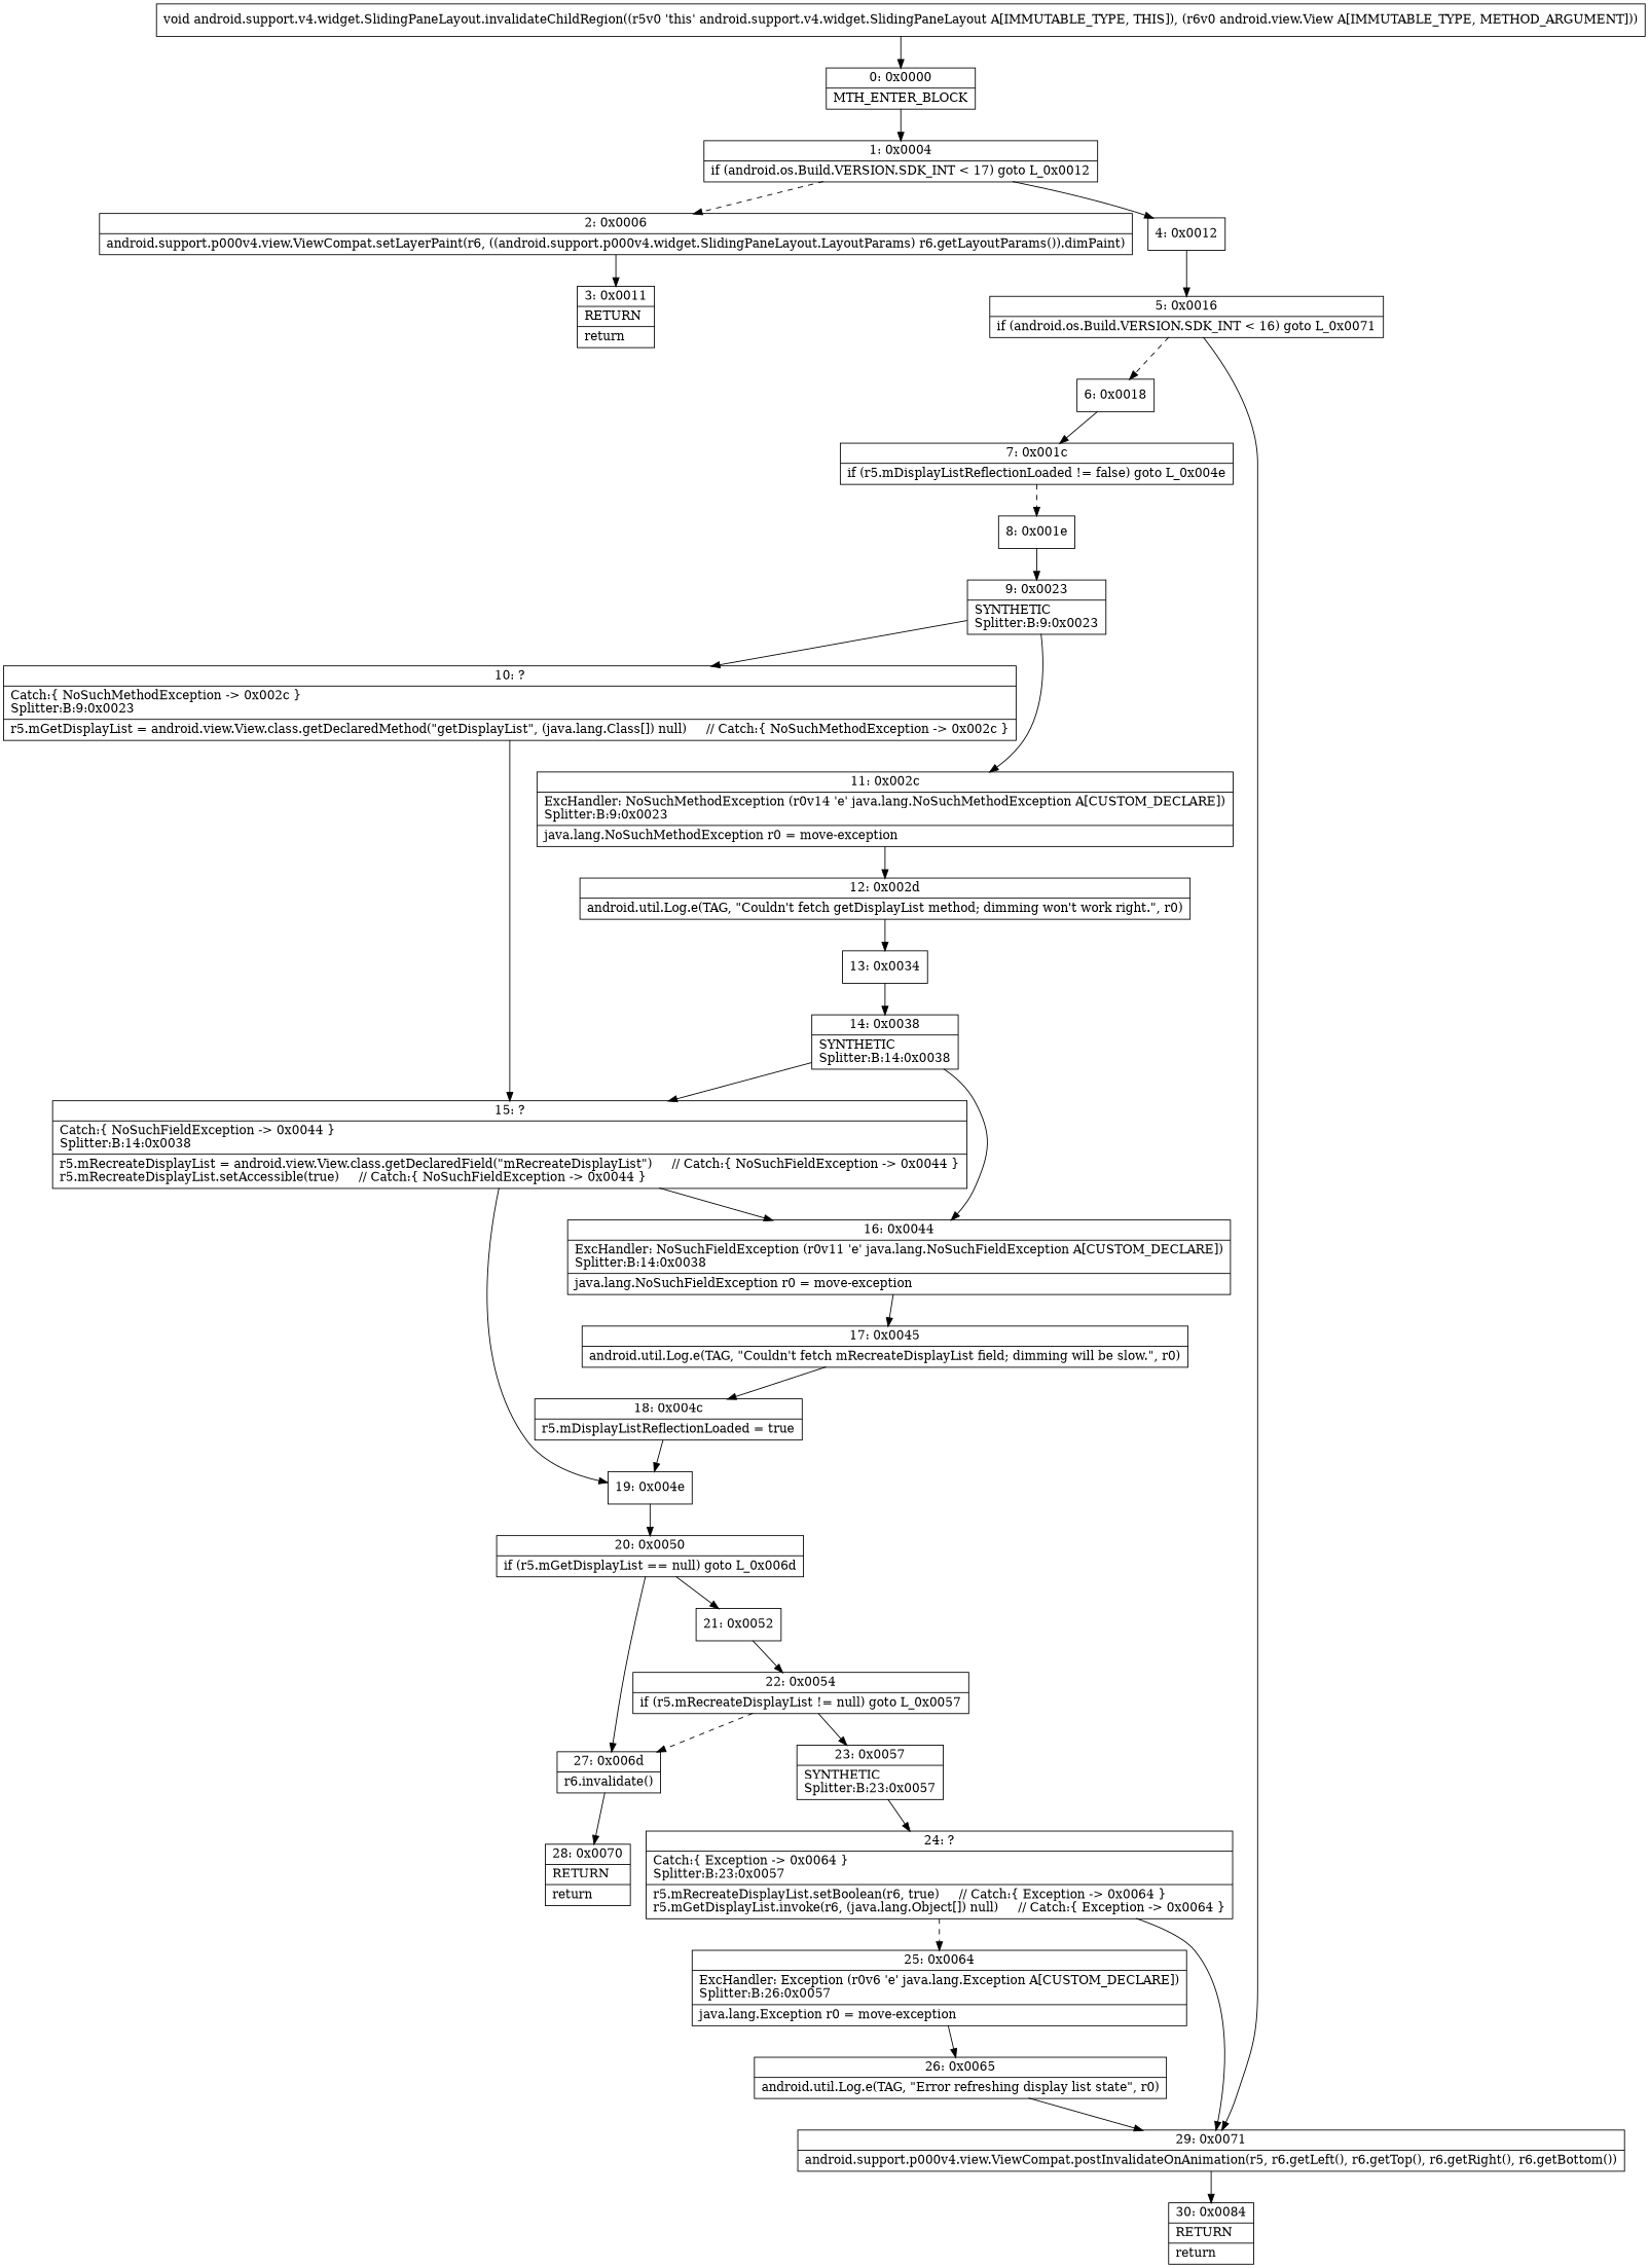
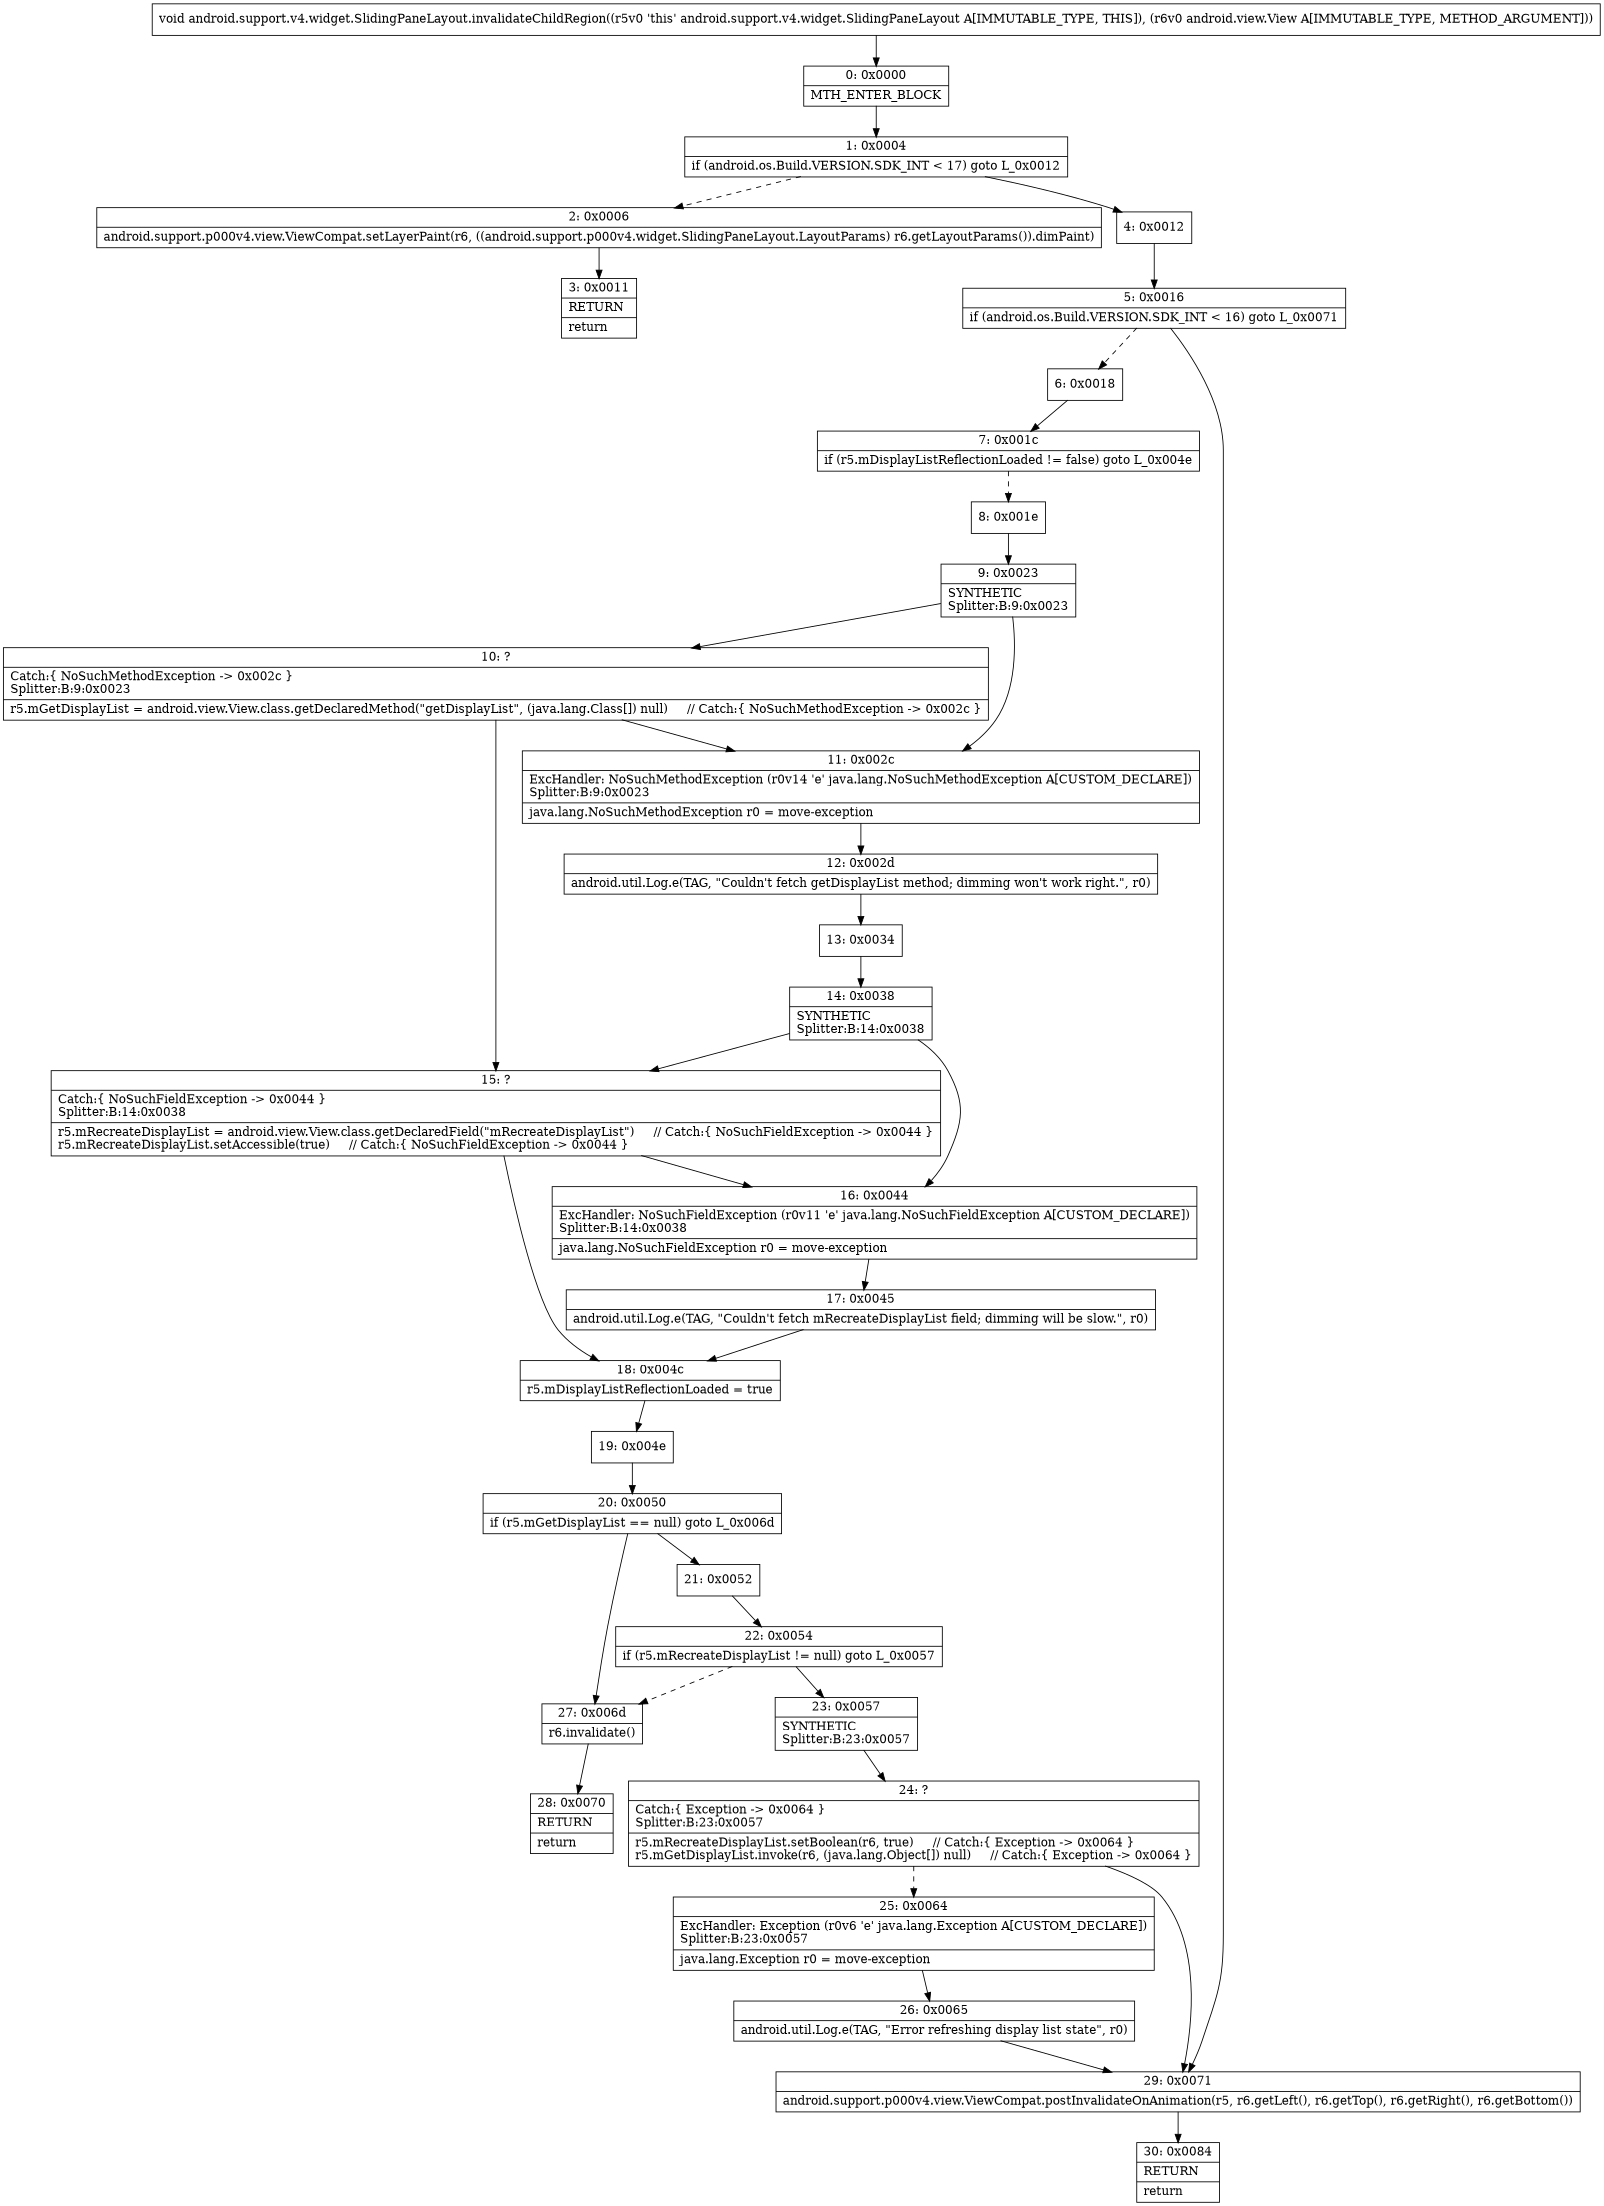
  digraph {
    node [shape=record]
    n1 [label="{0\:\ 0x0000|MTH_ENTER_BLOCK\l}"]
    n2 [label="{1\:\ 0x0004|if (android.os.Build.VERSION.SDK_INT \< 17) goto L_0x0012\l}"]
    n3 [label="{2\:\ 0x0006|android.support.p000v4.view.ViewCompat.setLayerPaint(r6, ((android.support.p000v4.widget.SlidingPaneLayout.LayoutParams) r6.getLayoutParams()).dimPaint)\l}"]
    n4 [label="{4\:\ 0x0012}"]
    n5 [label="{3\:\ 0x0011|RETURN\l|return\l}"]
    n6 [label="{5\:\ 0x0016|if (android.os.Build.VERSION.SDK_INT \< 16) goto L_0x0071\l}"]
    n7 [label="{6\:\ 0x0018}"]
    n8 [label="{29\:\ 0x0071|android.support.p000v4.view.ViewCompat.postInvalidateOnAnimation(r5, r6.getLeft(), r6.getTop(), r6.getRight(), r6.getBottom())\l}"]
    n9 [label="{7\:\ 0x001c|if (r5.mDisplayListReflectionLoaded != false) goto L_0x004e\l}"]
    n10 [label="{30\:\ 0x0084|RETURN\l|return\l}"]
    n11 [label="{8\:\ 0x001e}"]
    n12 [label="{9\:\ 0x0023|SYNTHETIC\lSplitter:B:9:0x0023\l}"]
    n13 [label="{19\:\ 0x004e}"]
    n14 [label="{20\:\ 0x0050|if (r5.mGetDisplayList == null) goto L_0x006d\l}"]
    n15 [label="{10\:\ ?|Catch:\{ NoSuchMethodException \-\> 0x002c \}\lSplitter:B:9:0x0023\l|r5.mGetDisplayList = android.view.View.class.getDeclaredMethod(\"getDisplayList\", (java.lang.Class[]) null)     \/\/ Catch:\{ NoSuchMethodException \-\> 0x002c \}\l}"]
    n16 [label="{11\:\ 0x002c|ExcHandler: NoSuchMethodException (r0v14 'e' java.lang.NoSuchMethodException A[CUSTOM_DECLARE])\lSplitter:B:9:0x0023\l|java.lang.NoSuchMethodException r0 = move\-exception\l}"]
    n17 [label="{15\:\ ?|Catch:\{ NoSuchFieldException \-\> 0x0044 \}\lSplitter:B:14:0x0038\l|r5.mRecreateDisplayList = android.view.View.class.getDeclaredField(\"mRecreateDisplayList\")     \/\/ Catch:\{ NoSuchFieldException \-\> 0x0044 \}\lr5.mRecreateDisplayList.setAccessible(true)     \/\/ Catch:\{ NoSuchFieldException \-\> 0x0044 \}\l}"]
    n18 [label="{12\:\ 0x002d|android.util.Log.e(TAG, \"Couldn't fetch getDisplayList method; dimming won't work right.\", r0)\l}"]
    n19 [label="{13\:\ 0x0034}"]
    n20 [label="{14\:\ 0x0038|SYNTHETIC\lSplitter:B:14:0x0038\l}"]
    n21 [label="{16\:\ 0x0044|ExcHandler: NoSuchFieldException (r0v11 'e' java.lang.NoSuchFieldException A[CUSTOM_DECLARE])\lSplitter:B:14:0x0038\l|java.lang.NoSuchFieldException r0 = move\-exception\l}"]
    n22 [label="{18\:\ 0x004c|r5.mDisplayListReflectionLoaded = true\l}"]
    n23 [label="{17\:\ 0x0045|android.util.Log.e(TAG, \"Couldn't fetch mRecreateDisplayList field; dimming will be slow.\", r0)\l}"]
    n24 [label="{21\:\ 0x0052}"]
    n25 [label="{27\:\ 0x006d|r6.invalidate()\l}"]
    n26 [label="{22\:\ 0x0054|if (r5.mRecreateDisplayList != null) goto L_0x0057\l}"]
    n27 [label="{28\:\ 0x0070|RETURN\l|return\l}"]
    n28 [label="{23\:\ 0x0057|SYNTHETIC\lSplitter:B:23:0x0057\l}"]
    n29 [label="{24\:\ ?|Catch:\{ Exception \-\> 0x0064 \}\lSplitter:B:23:0x0057\l|r5.mRecreateDisplayList.setBoolean(r6, true)     \/\/ Catch:\{ Exception \-\> 0x0064 \}\lr5.mGetDisplayList.invoke(r6, (java.lang.Object[]) null)     \/\/ Catch:\{ Exception \-\> 0x0064 \}\l}"]
-   n30 [label="{25\:\ 0x0064|ExcHandler: Exception (r0v6 'e' java.lang.Exception A[CUSTOM_DECLARE])\lSplitter:B:26:0x0057\l|java.lang.Exception r0 = move\-exception\l}"]
+   n30 [label="{25\:\ 0x0064|ExcHandler: Exception (r0v6 'e' java.lang.Exception A[CUSTOM_DECLARE])\lSplitter:B:23:0x0057\l|java.lang.Exception r0 = move\-exception\l}"]
    n31 [label="{26\:\ 0x0065|android.util.Log.e(TAG, \"Error refreshing display list state\", r0)\l}"]
    n32 [label="{void android.support.v4.widget.SlidingPaneLayout.invalidateChildRegion((r5v0 'this' android.support.v4.widget.SlidingPaneLayout A[IMMUTABLE_TYPE, THIS]), (r6v0 android.view.View A[IMMUTABLE_TYPE, METHOD_ARGUMENT])) }"]
    n1 -> n2
    n2 -> n3 [style=dashed]
    n2 -> n4
    n3 -> n5
    n4 -> n6
    n6 -> n7 [style=dashed]
    n6 -> n8
    n7 -> n9
    n8 -> n10
    n9 -> n11 [style=dashed]
    n11 -> n12
    n12 -> n15
    n12 -> n16
    n13 -> n14
    n14 -> n24 [style=solid]
    n14 -> n25
+   n15 -> n16
    n15 -> n17
    n16 -> n18
    n17 -> n21
-   n17 -> n13
+   n17 -> n22
    n18 -> n19
    n19 -> n20
    n20 -> n17
    n20 -> n21
    n21 -> n23
    n22 -> n13
    n23 -> n22
    n24 -> n26
    n25 -> n27
    n26 -> n25 [style=dashed]
    n26 -> n28
    n28 -> n29
    n29 -> n8
    n29 -> n30 [style=dashed]
    n30 -> n31
    n31 -> n8
    n32 -> n1
  }
